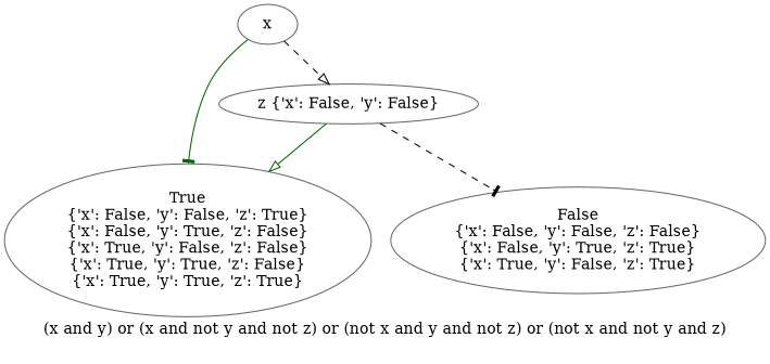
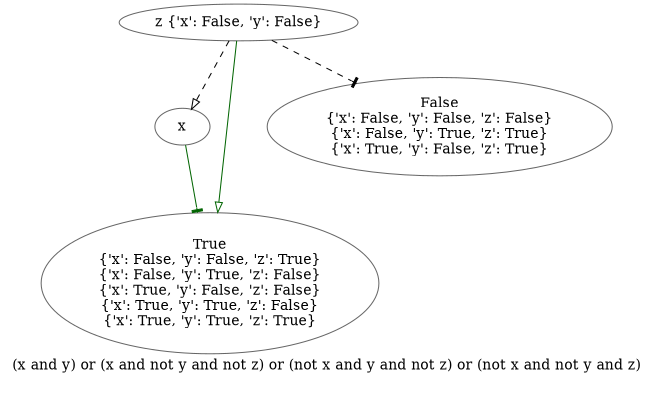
  digraph {
    label="(x and y) or (x and not y and not z) or (not x and y and not z) or (not x and not y and z)\n\n"
    node [color=gray40]
    edge [color=black arrowhead=onormal]
    n1 [label=x]
    n2 [label="z {'x': False, 'y': False}"]
    n3 [label="True\n{'x': False, 'y': False, 'z': True}\n{'x': False, 'y': True, 'z': False}\n{'x': True, 'y': False, 'z': False}\n{'x': True, 'y': True, 'z': False}\n{'x': True, 'y': True, 'z': True}"]
    n4 [label="False\n{'x': False, 'y': False, 'z': False}\n{'x': False, 'y': True, 'z': True}\n{'x': True, 'y': False, 'z': True}"]
-   n1 -> n2 [style=dashed]
+   n2 -> n1 [style=dashed]
    n1 -> n3 [color=darkgreen arrowhead=tee]
    n2 -> n3 [color=darkgreen]
    n2 -> n4 [style=dashed arrowhead=tee]
  }
